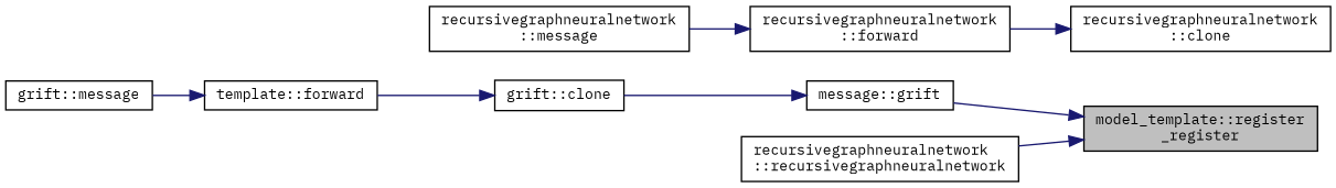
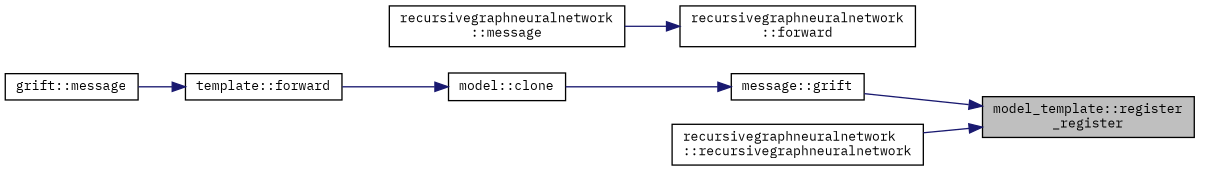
  digraph {
    fontname="IBM Plex Mono"
    rankdir=RL
    node [color=black fillcolor=white fontname="IBM Plex Mono" fontsize=10 shape=record style=filled]
    edge [color=midnightblue dir=back fontname="IBM Plex Mono" fontsize=10 labelfontname=Helvetica labelfontsize=10 style=solid]
    n1 [fillcolor=grey75 fontcolor=black height=0.2 label="model_template::register\l_register" width=0.4]
    n2 [height=0.2 label="message::grift" width=0.4]
    n3 [height=0.2 label="recursivegraphneuralnetwork\l::recursivegraphneuralnetwork" width=0.4]
-   n4 [height=0.2 label="grift::clone" width=0.4]
+   n4 [height=0.2 label="model::clone" width=0.4]
    n5 [height=0.2 label="template::forward" width=0.4]
    n6 [height=0.2 label="grift::message" width=0.4]
-   n7 [height=0.2 label="recursivegraphneuralnetwork\l::clone" width=0.4]
    n8 [height=0.2 label="recursivegraphneuralnetwork\l::forward" width=0.4]
    n9 [height=0.2 label="recursivegraphneuralnetwork\l::message" width=0.4]
    n1 -> n2
    n1 -> n3
    n2 -> n4
    n4 -> n5
    n5 -> n6
-   n7 -> n8
    n8 -> n9
  }
